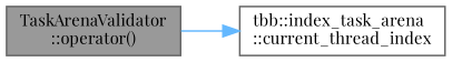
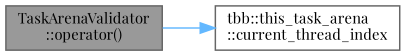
  digraph {
    rankdir=LR
    fontname="Playfair Display"
    node [fontname="Playfair Display" fontsize=10 shape=box style=filled]
    n1 [color=gray40 fillcolor=grey60 fontcolor=black height=0.2 label="TaskArenaValidator\l::operator()" width=0.4]
-   n2 [color=grey40 fillcolor=white height=0.2 label="tbb::index_task_arena\l::current_thread_index" width=0.4]
+   n2 [color=grey40 fillcolor=white height=0.2 label="tbb::this_task_arena\l::current_thread_index" width=0.4]
    n1 -> n2 [color=steelblue1 fontname="Playfair Display" fontsize=10 labelfontname=Helvetica labelfontsize=10 style=solid]
  }
